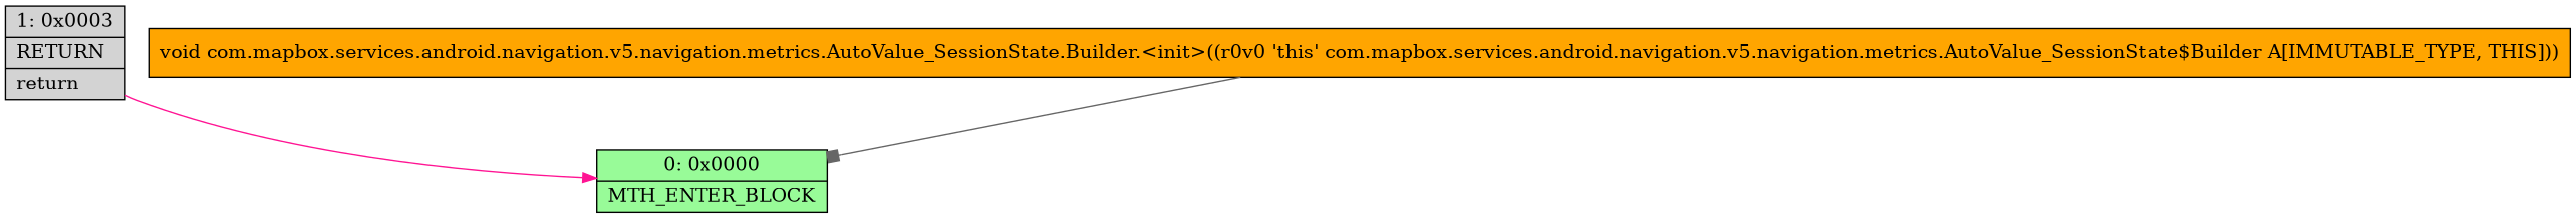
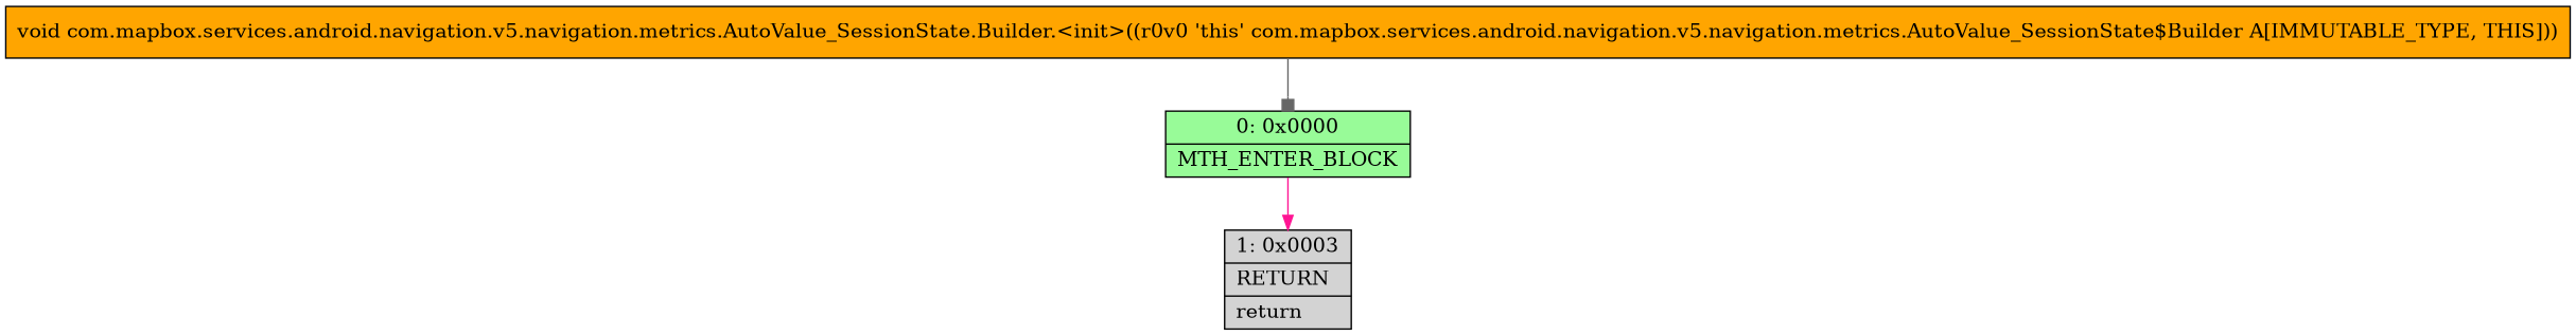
  digraph {
    node [shape=record style=filled]
    n1 [label="{0\:\ 0x0000|MTH_ENTER_BLOCK\l}" fillcolor=palegreen]
    n2 [label="{1\:\ 0x0003|RETURN\l|return\l}" fillcolor=lightgrey]
    n3 [label="{void com.mapbox.services.android.navigation.v5.navigation.metrics.AutoValue_SessionState.Builder.\<init\>((r0v0 'this' com.mapbox.services.android.navigation.v5.navigation.metrics.AutoValue_SessionState$Builder A[IMMUTABLE_TYPE, THIS])) }" fillcolor=orange]
-   n2 -> n1 [color=deeppink arrowhead=normal]
+   n1 -> n2 [color=deeppink arrowhead=normal]
    n3 -> n1 [color=gray40 arrowhead=box]
  }
